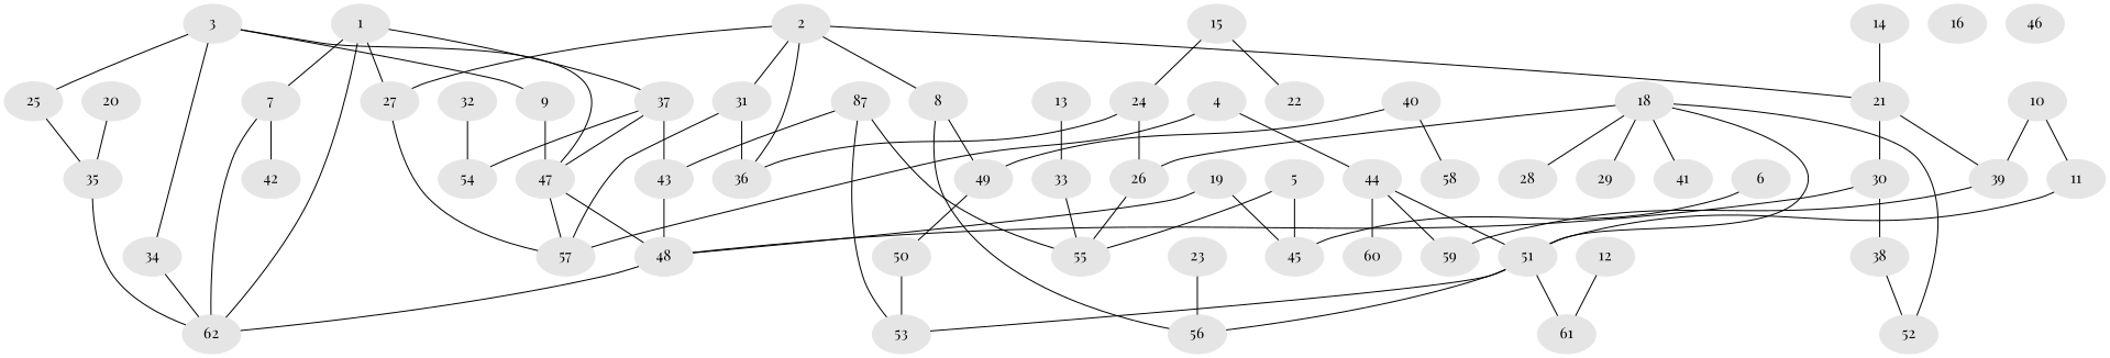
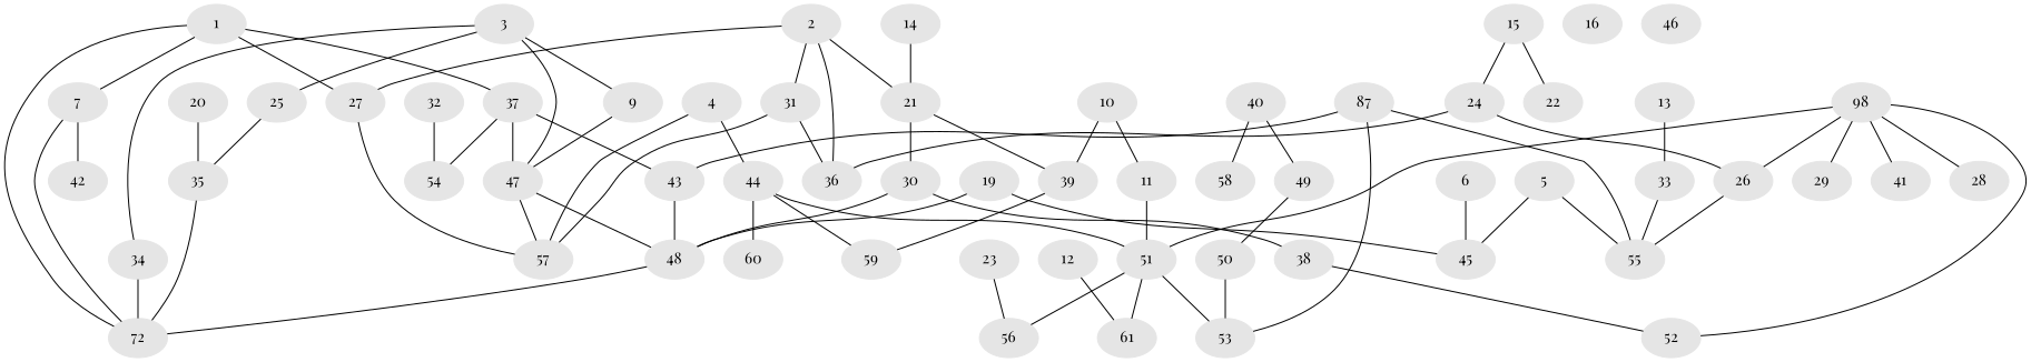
  graph {
    fontname="Playfair Display"
    node [color=gray90 fontname="Playfair Display" style=filled]
    edge [fontname="Playfair Display"]
    1
    7
    27
    37
-   62
+   62 [label=72]
    42
    57
    47
    43
    54
    2
-   8
    21
    31
    36
    49
    56
    39
    30
    3
    9
    25
    34
    35
    48
    4
    44
    51
    59
    60
    5
    45
    55
    6
    50
    10
    11
    61
    53
    12
    13
    33
    14
    15
    22
    24
    26
    16
    n49 [label=87]
-   18
+   18 [label=98]
    28
    29
    41
    52
    19
    20
    38
    23
    32
    40
    58
    46
    1 -- 7
    1 -- 27
    1 -- 37
    1 -- 62
    7 -- 62
    7 -- 42
    27 -- 57
    37 -- 47
    37 -- 43
    37 -- 54
    47 -- 57
    47 -- 48
    43 -- 48
    2 -- 27
-   2 -- 8
    2 -- 21
    2 -- 31
    2 -- 36
-   8 -- 49
-   8 -- 56
    21 -- 39
    21 -- 30
    31 -- 57
    31 -- 36
    49 -- 50
    39 -- 59
    30 -- 48
    30 -- 38
    3 -- 47
    3 -- 9
    3 -- 25
    3 -- 34
    9 -- 47
    25 -- 35
    34 -- 62
    35 -- 62
    48 -- 62
    4 -- 57
    4 -- 44
    44 -- 51
    44 -- 59
    44 -- 60
    51 -- 56
    51 -- 61
    51 -- 53
    5 -- 45
    5 -- 55
    6 -- 45
    50 -- 53
    10 -- 39
    10 -- 11
    11 -- 51
    12 -- 61
    13 -- 33
    33 -- 55
    14 -- 21
    15 -- 22
    15 -- 24
    24 -- 36
    24 -- 26
    26 -- 55
    n49 -- 43
    n49 -- 55
    n49 -- 53
    18 -- 51
    18 -- 26
    18 -- 28
    18 -- 29
    18 -- 41
    18 -- 52
    19 -- 48
    19 -- 45
    20 -- 35
    38 -- 52
    23 -- 56
    32 -- 54
    40 -- 49
    40 -- 58
  }
